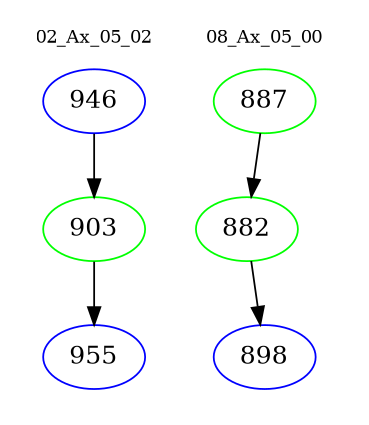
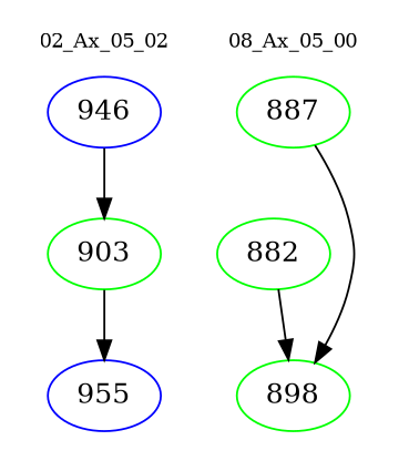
  digraph {
    node [color=blue]
    edge [color=black]
    n1 [label=946]
    n2 [color=green label=903]
    n3 [label=955]
    n4 [color=green label=887]
    n5 [color=green label=882]
-   n6 [label=898]
+   n6 [color=green label=898]
    subgraph cluster_1 {
      color=white
      fontsize=10
      label="02_Ax_05_02"
      n1
      n2
      n3
    }
    subgraph cluster_2 {
      color=white
      fontsize=10
      label="08_Ax_05_00"
      n4
      n5
      n6
    }
    n1 -> n2
    n2 -> n3
-   n4 -> n5
+   n4 -> n6
    n5 -> n6
  }
